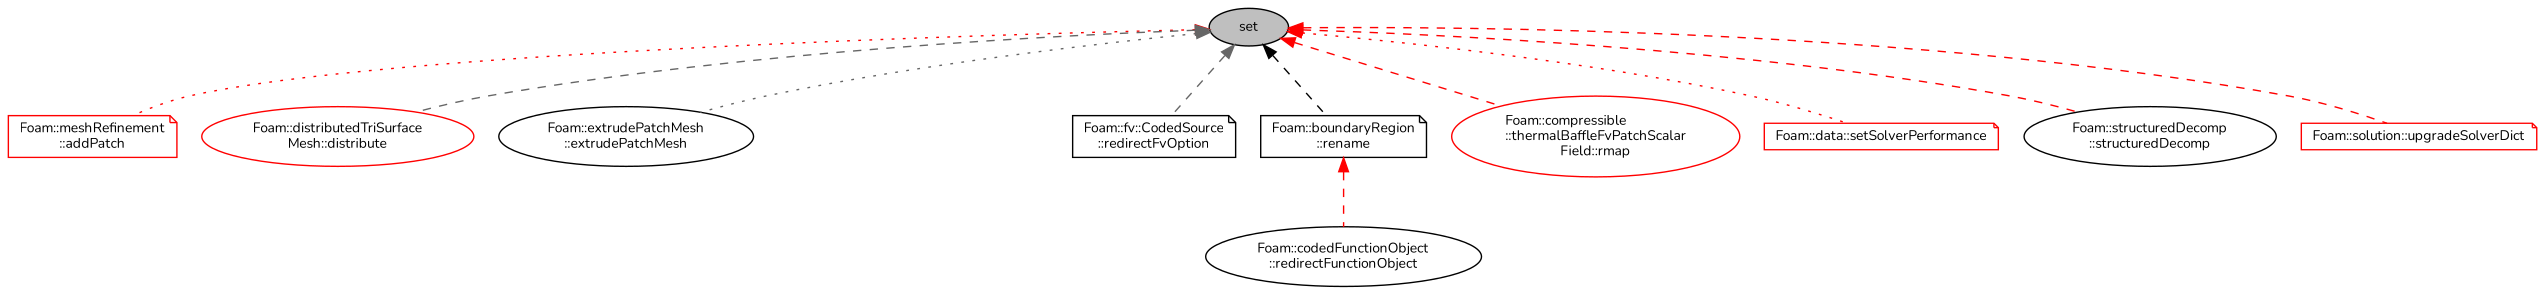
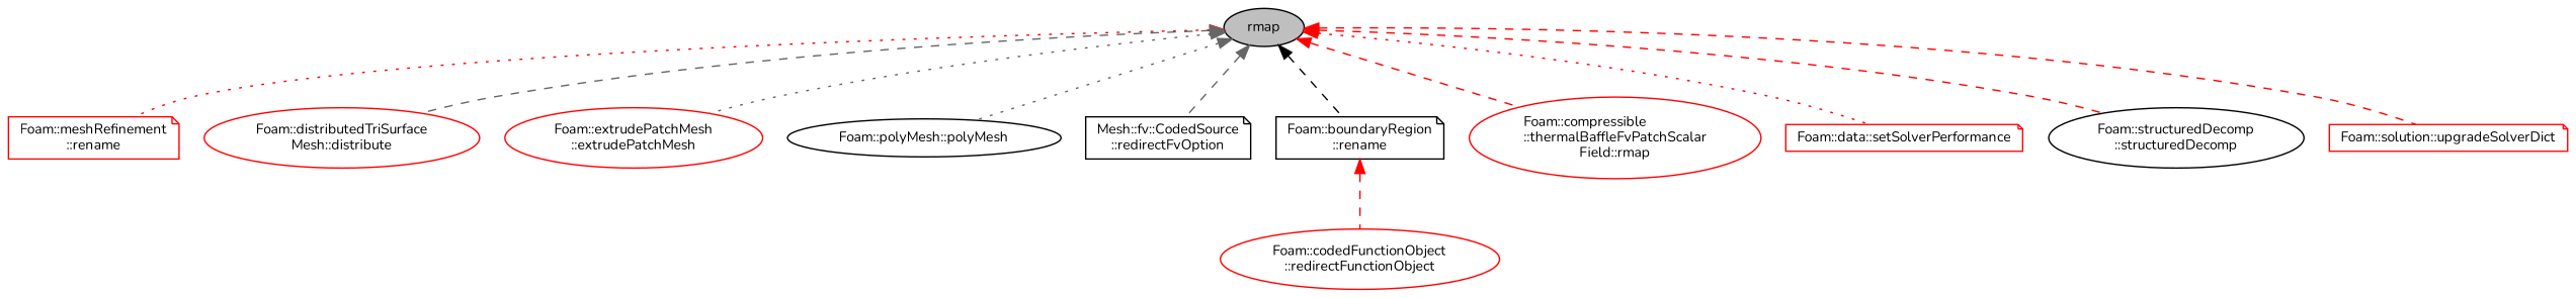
  digraph {
    fontname=Nunito
    rankdir=TB
    node [color=black fontname=Nunito fontsize=10 shape=ellipse]
    edge [color=red dir=back fontname=Nunito fontsize=10 labelfontname=FreeSans labelfontsize=10 style=dashed]
-   n1 [fillcolor=grey75 fontcolor=black height=0.2 label=set style=filled width=0.4]
-   n2 [color=red height=0.2 label="Foam::meshRefinement\l::addPatch" shape=note width=0.4]
+   n1 [fillcolor=grey75 fontcolor=black height=0.2 label=rmap style=filled width=0.4]
+   n2 [color=red height=0.2 label="Foam::meshRefinement\l::rename" shape=note width=0.4]
    n3 [color=red height=0.2 label="Foam::distributedTriSurface\lMesh::distribute" width=0.4]
-   n4 [height=0.2 label="Foam::extrudePatchMesh\l::extrudePatchMesh" width=0.4]
-   n6 [height=0.2 label="Foam::fv::CodedSource\l::redirectFvOption" shape=note width=0.4]
+   n4 [color=red height=0.2 label="Foam::extrudePatchMesh\l::extrudePatchMesh" width=0.4]
+   n5 [height=0.2 label="Foam::polyMesh::polyMesh" width=0.4]
+   n6 [height=0.2 label="Mesh::fv::CodedSource\l::redirectFvOption" shape=note width=0.4]
    n7 [height=0.2 label="Foam::boundaryRegion\l::rename" shape=note width=0.4]
    n8 [color=red height=0.2 label="Foam::compressible\l::thermalBaffleFvPatchScalar\lField::rmap" width=0.4]
    n9 [color=red height=0.2 label="Foam::data::setSolverPerformance" shape=note width=0.4]
    n10 [height=0.2 label="Foam::structuredDecomp\l::structuredDecomp" width=0.4]
    n11 [color=red height=0.2 label="Foam::solution::upgradeSolverDict" shape=note width=0.4]
-   n12 [height=0.2 label="Foam::codedFunctionObject\l::redirectFunctionObject" width=0.4]
+   n12 [color=red height=0.2 label="Foam::codedFunctionObject\l::redirectFunctionObject" width=0.4]
    n1 -> n2 [style=dotted]
    n1 -> n3 [color=gray40]
    n1 -> n4 [color=gray40 style=dotted]
+   n1 -> n5 [color=gray40 style=dotted]
    n1 -> n6 [color=gray40]
    n1 -> n7 [color=black]
    n1 -> n8
    n1 -> n9 [style=dotted]
    n1 -> n10
    n1 -> n11
    n7 -> n12
  }
